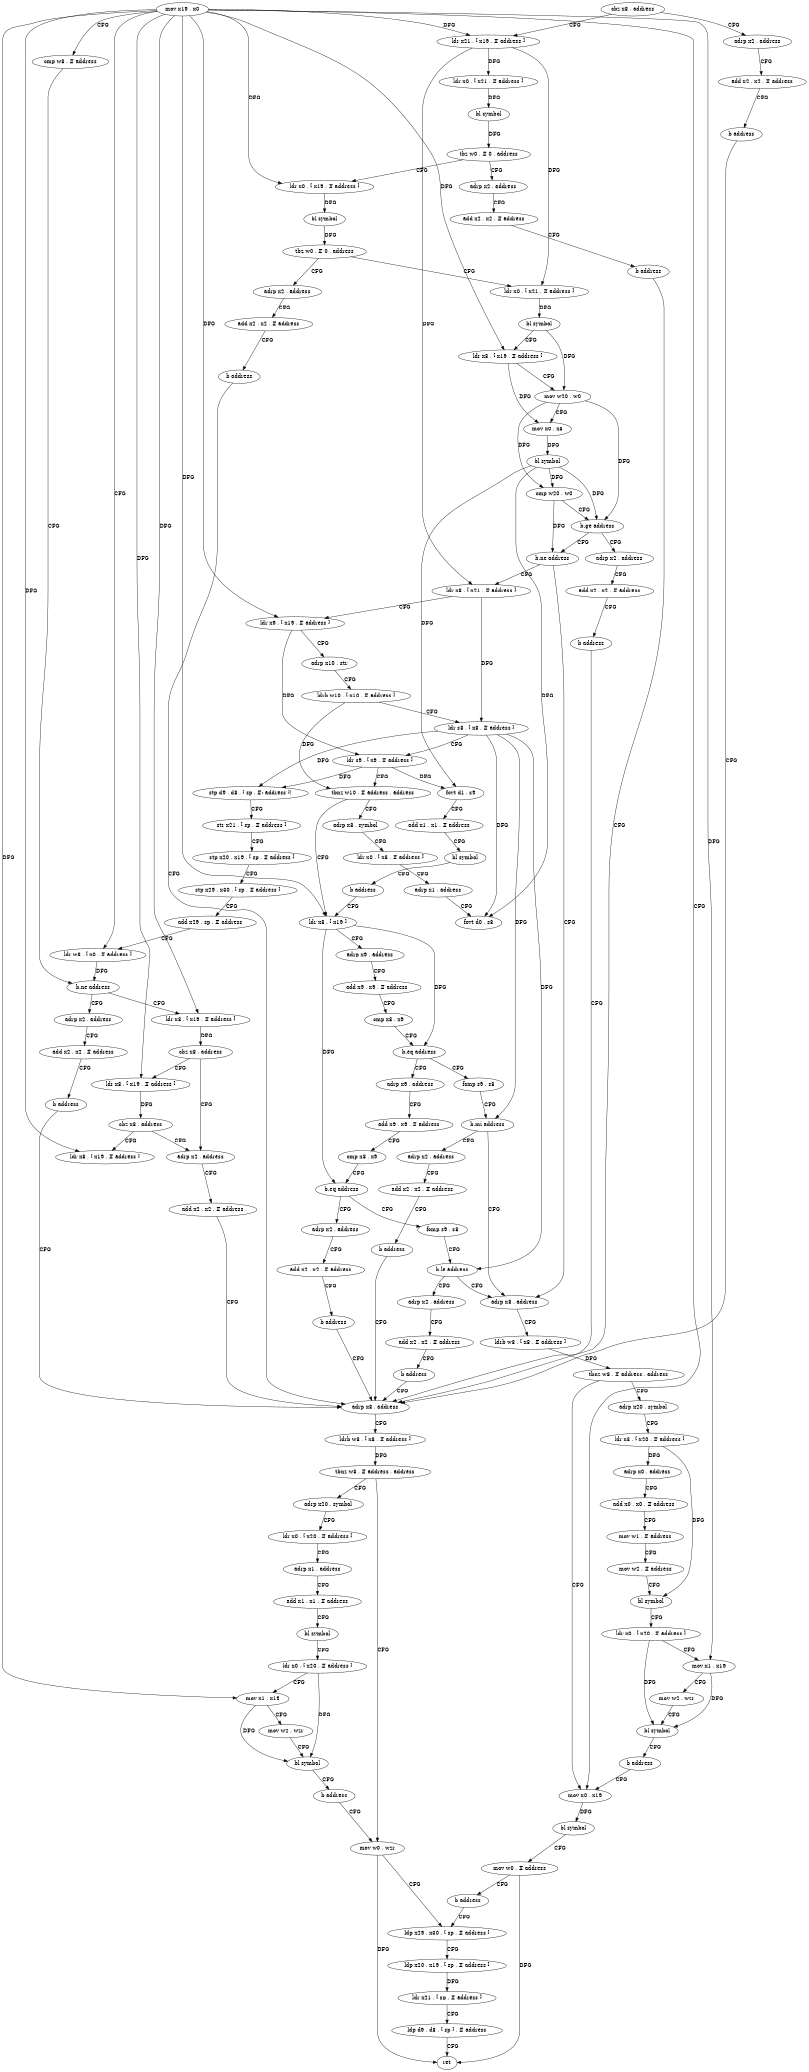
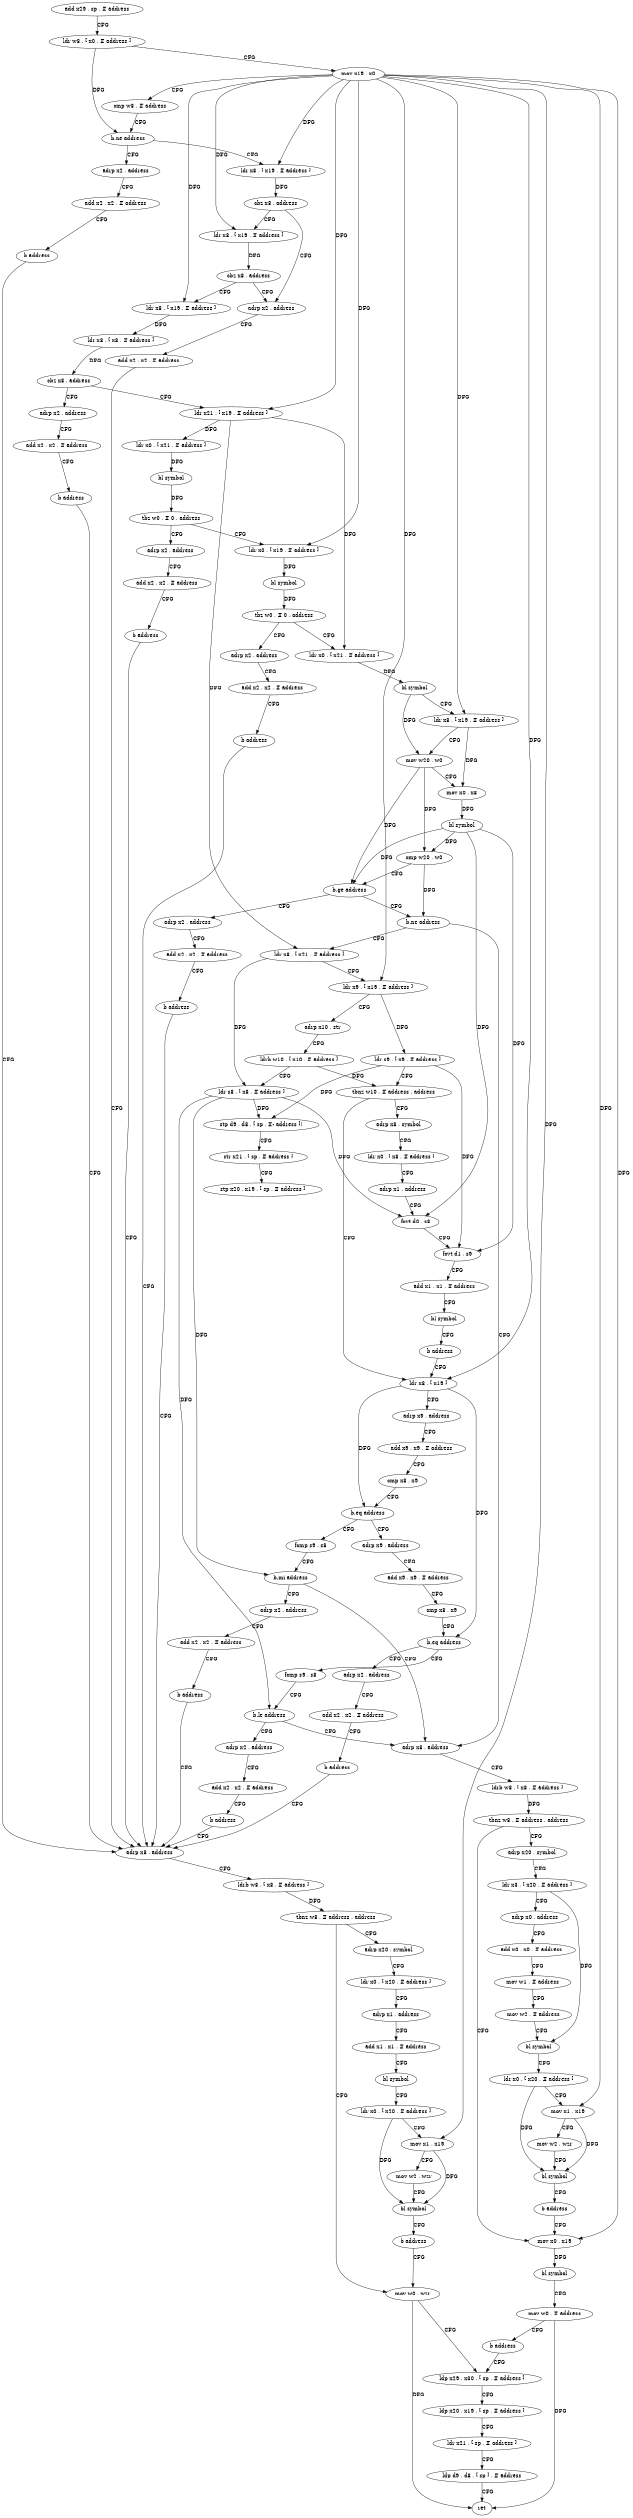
  digraph {
    n1 [label="stp d9 , d8 , [ sp , #- address ]!"]
    n2 [label="str x21 , [ sp , # address ]"]
    n3 [label="stp x20 , x19 , [ sp , # address ]"]
-   n4 [label="stp x29 , x30 , [ sp , # address ]"]
    n5 [label="add x29 , sp , # address"]
    n6 [label="ldr w8 , [ x0 , # address ]"]
    n7 [label="mov x19 , x0"]
    n8 [label="b.ne address"]
    n9 [label="cmp w8 , # address"]
    n10 [label="ldr x8 , [ x19 , # address ]"]
    n11 [label="ldr x8 , [ x19 , # address ]"]
    n12 [label="ldr x8 , [ x19 , # address ]"]
    n13 [label="mov x1 , x19"]
    n14 [label="ldr x21 , [ x19 , # address ]"]
    n15 [label="ldr x0 , [ x19 , # address ]"]
    n16 [label="ldr x8 , [ x19 , # address ]"]
    n17 [label="mov x0 , x19"]
    n18 [label="ldr x9 , [ x19 , # address ]"]
    n19 [label="ldr x8 , [ x19 ]"]
    n20 [label="mov x1 , x19"]
    n21 [label="adrp x2 , address"]
    n22 [label="cbz x8 , address"]
    n23 [label="cbz x8 , address"]
+   n24 [label="ldr x8 , [ x8 , # address ]"]
    n25 [label="bl symbol"]
    n26 [label="mov w2 , wzr"]
    n27 [label="ldr x0 , [ x21 , # address ]"]
    n28 [label="ldr x0 , [ x21 , # address ]"]
    n29 [label="ldr x8 , [ x21 , # address ]"]
    n30 [label="bl symbol"]
    n31 [label="mov w20 , w0"]
    n32 [label="mov x0 , x8"]
    n33 [label="bl symbol"]
    n34 [label="adrp x10 , str"]
    n35 [label="ldr s9 , [ x9 , # address ]"]
    n36 [label="adrp x9 , address"]
    n37 [label="b.eq address"]
    n38 [label="b.eq address"]
    n39 [label="bl symbol"]
    n40 [label="mov w2 , wzr"]
    n41 [label="add x2 , x2 , # address"]
    n42 [label="b address"]
    n43 [label="adrp x2 , address"]
    n44 [label="adrp x8 , address"]
    n45 [label="ldrb w8 , [ x8 , # address ]"]
    n46 [label="tbnz w8 , # address , address"]
    n47 [label="add x2 , x2 , # address"]
    n48 [label="adrp x20 , symbol"]
    n49 [label="mov w0 , wzr"]
    n50 [label="ldr x0 , [ x20 , # address ]"]
    n51 [label="ldp x29 , x30 , [ sp , # address ]"]
    n52 [label=ret]
    n53 [label="adrp x1 , address"]
    n54 [label="ldp x20 , x19 , [ sp , # address ]"]
    n55 [label="cbz x8 , address"]
    n56 [label="add x1 , x1 , # address"]
    n57 [label="bl symbol"]
    n58 [label="ldr x0 , [ x20 , # address ]"]
    n59 [label="b address"]
    n60 [label="ldr x21 , [ sp , # address ]"]
    n61 [label="adrp x2 , address"]
    n62 [label="add x2 , x2 , # address"]
    n63 [label="b address"]
    n64 [label="bl symbol"]
    n65 [label="bl symbol"]
    n66 [label="ldr s8 , [ x8 , # address ]"]
    n67 [label="tbz w0 , # 0 , address"]
    n68 [label="adrp x2 , address"]
    n69 [label="add x2 , x2 , # address"]
    n70 [label="tbz w0 , # 0 , address"]
    n71 [label="b address"]
    n72 [label="adrp x2 , address"]
    n73 [label="add x2 , x2 , # address"]
    n74 [label="b address"]
    n75 [label="cmp w20 , w0"]
    n76 [label="b.ge address"]
    n77 [label="bl symbol"]
    n78 [label="b.ne address"]
    n79 [label="adrp x2 , address"]
    n80 [label="fcvt d0 , s8"]
    n81 [label="fcvt d1 , s9"]
    n82 [label="add x1 , x1 , # address"]
    n83 [label="adrp x8 , address"]
    n84 [label="add x2 , x2 , # address"]
    n85 [label="ldrb w8 , [ x8 , # address ]"]
    n86 [label="b address"]
    n87 [label="tbnz w8 , # address , address"]
    n88 [label="b.mi address"]
    n89 [label="b.le address"]
    n90 [label="adrp x20 , symbol"]
    n91 [label="ldr x3 , [ x20 , # address ]"]
    n92 [label="adrp x0 , address"]
    n93 [label="bl symbol"]
    n94 [label="mov w0 , # address"]
    n95 [label="ldrb w10 , [ x10 , # address ]"]
    n96 [label="tbnz w10 , # address , address"]
    n97 [label="adrp x8 , symbol"]
    n98 [label="adrp x2 , address"]
    n99 [label="adrp x2 , address"]
    n100 [label="ldr x0 , [ x8 , # address ]"]
    n101 [label="adrp x1 , address"]
    n102 [label="add x9 , x9 , # address"]
    n103 [label="fcmp s9 , s8"]
    n104 [label="adrp x9 , address"]
    n105 [label="fcmp s9 , s8"]
    n106 [label="adrp x2 , address"]
    n107 [label="add x0 , x0 , # address"]
    n108 [label="ldr x0 , [ x20 , # address ]"]
    n109 [label="mov w1 , # address"]
    n110 [label="mov w2 , # address"]
    n111 [label="b address"]
    n112 [label="b address"]
    n113 [label="bl symbol"]
    n114 [label="b address"]
    n115 [label="cmp x8 , x9"]
    n116 [label="add x9 , x9 , # address"]
    n117 [label="cmp x8 , x9"]
    n118 [label="ldp d9 , d8 , [ sp ] , # address"]
    n119 [label="add x2 , x2 , # address"]
    n120 [label="b address"]
    n121 [label="add x2 , x2 , # address"]
    n122 [label="b address"]
    n123 [label="add x2 , x2 , # address"]
    n124 [label="b address"]
    n1 -> n2 [label=CFG]
    n2 -> n3 [label=CFG]
-   n3 -> n4 [label=CFG]
-   n4 -> n5 [label=CFG]
    n5 -> n6 [label=CFG]
-   n7 -> n6 [label=CFG]
+   n6 -> n7 [label=CFG]
    n6 -> n8 [label=DFG]
    n7 -> n9 [label=CFG]
    n7 -> n10 [label=DFG]
    n7 -> n11 [label=DFG]
    n7 -> n12 [label=DFG]
    n7 -> n13 [label=DFG]
    n7 -> n14 [label=DFG]
    n7 -> n15 [label=DFG]
    n7 -> n16 [label=DFG]
-   n7 -> n17 [label=CFG]
+   n7 -> n17 [label=DFG]
    n7 -> n18 [label=DFG]
    n7 -> n19 [label=DFG]
    n7 -> n20 [label=DFG]
    n8 -> n10 [label=CFG]
    n8 -> n21 [label=CFG]
    n9 -> n8 [label=CFG]
    n10 -> n22 [label=DFG]
    n11 -> n23 [label=DFG]
+   n12 -> n24 [label=DFG]
    n13 -> n25 [label=DFG]
    n13 -> n26 [label=CFG]
    n14 -> n27 [label=DFG]
    n14 -> n28 [label=DFG]
    n14 -> n29 [label=DFG]
    n15 -> n30 [label=DFG]
    n16 -> n31 [label=CFG]
    n16 -> n32 [label=DFG]
    n17 -> n33 [label=DFG]
    n18 -> n34 [label=CFG]
    n18 -> n35 [label=DFG]
    n19 -> n36 [label=CFG]
    n19 -> n37 [label=DFG]
    n19 -> n38 [label=DFG]
    n20 -> n39 [label=DFG]
    n20 -> n40 [label=CFG]
    n21 -> n41 [label=CFG]
    n22 -> n11 [label=CFG]
    n22 -> n43 [label=CFG]
    n23 -> n12 [label=CFG]
    n23 -> n43 [label=CFG]
+   n24 -> n55 [label=DFG]
    n25 -> n59 [label=CFG]
    n26 -> n25 [label=CFG]
    n27 -> n64 [label=DFG]
    n28 -> n65 [label=DFG]
    n29 -> n18 [label=CFG]
    n29 -> n66 [label=DFG]
    n30 -> n70 [label=DFG]
    n31 -> n32 [label=CFG]
    n31 -> n75 [label=DFG]
    n31 -> n76 [label=DFG]
    n32 -> n77 [label=DFG]
    n33 -> n94 [label=CFG]
    n34 -> n95 [label=CFG]
    n35 -> n1 [label=DFG]
    n35 -> n81 [label=DFG]
    n35 -> n96 [label=CFG]
    n36 -> n102 [label=CFG]
    n37 -> n103 [label=CFG]
    n37 -> n104 [label=CFG]
    n38 -> n105 [label=CFG]
    n38 -> n106 [label=CFG]
    n39 -> n111 [label=CFG]
    n40 -> n39 [label=CFG]
    n41 -> n42 [label=CFG]
    n42 -> n44 [label=CFG]
    n43 -> n47 [label=CFG]
    n44 -> n45 [label=CFG]
    n45 -> n46 [label=DFG]
    n46 -> n48 [label=CFG]
    n46 -> n49 [label=CFG]
    n47 -> n44 [label=CFG]
    n48 -> n50 [label=CFG]
    n49 -> n51 [label=CFG]
    n49 -> n52 [label=DFG]
    n50 -> n53 [label=CFG]
    n51 -> n54 [label=CFG]
    n53 -> n56 [label=CFG]
-   n54 -> n60 [label=DFG]
+   n54 -> n60 [label=CFG]
    n55 -> n14 [label=CFG]
    n55 -> n61 [label=CFG]
    n56 -> n57 [label=CFG]
    n57 -> n58 [label=CFG]
    n58 -> n13 [label=CFG]
    n58 -> n25 [label=DFG]
    n59 -> n49 [label=CFG]
    n60 -> n118 [label=CFG]
    n61 -> n62 [label=CFG]
    n62 -> n63 [label=CFG]
    n63 -> n44 [label=CFG]
    n64 -> n67 [label=DFG]
    n65 -> n16 [label=CFG]
    n65 -> n31 [label=DFG]
    n66 -> n1 [label=DFG]
-   n66 -> n35 [label=CFG]
    n66 -> n80 [label=DFG]
    n66 -> n88 [label=DFG]
    n66 -> n89 [label=DFG]
    n67 -> n15 [label=CFG]
    n67 -> n68 [label=CFG]
    n68 -> n69 [label=CFG]
    n69 -> n71 [label=CFG]
    n70 -> n28 [label=CFG]
    n70 -> n72 [label=CFG]
    n71 -> n44 [label=CFG]
    n72 -> n73 [label=CFG]
    n73 -> n74 [label=CFG]
    n74 -> n44 [label=CFG]
    n75 -> n76 [label=CFG]
    n75 -> n78 [label=DFG]
    n76 -> n78 [label=CFG]
    n76 -> n79 [label=CFG]
    n77 -> n75 [label=DFG]
    n77 -> n76 [label=DFG]
    n77 -> n80 [label=DFG]
    n77 -> n81 [label=DFG]
    n78 -> n29 [label=CFG]
    n78 -> n83 [label=CFG]
    n79 -> n84 [label=CFG]
+   n80 -> n81 [label=CFG]
    n81 -> n82 [label=CFG]
    n82 -> n113 [label=CFG]
    n83 -> n85 [label=CFG]
    n84 -> n86 [label=CFG]
    n85 -> n87 [label=DFG]
    n86 -> n44 [label=CFG]
    n87 -> n17 [label=CFG]
    n87 -> n90 [label=CFG]
    n88 -> n83 [label=CFG]
    n88 -> n98 [label=CFG]
    n89 -> n83 [label=CFG]
    n89 -> n99 [label=CFG]
    n90 -> n91 [label=CFG]
-   n91 -> n92 [label=DFG]
+   n91 -> n92 [label=CFG]
    n91 -> n93 [label=DFG]
    n92 -> n107 [label=CFG]
    n93 -> n108 [label=CFG]
    n94 -> n52 [label=DFG]
    n94 -> n112 [label=CFG]
    n95 -> n66 [label=CFG]
    n95 -> n96 [label=DFG]
    n96 -> n19 [label=CFG]
    n96 -> n97 [label=CFG]
    n97 -> n100 [label=CFG]
    n98 -> n119 [label=CFG]
    n99 -> n123 [label=CFG]
    n100 -> n101 [label=CFG]
    n101 -> n80 [label=CFG]
    n102 -> n115 [label=CFG]
    n103 -> n88 [label=CFG]
    n104 -> n116 [label=CFG]
    n105 -> n89 [label=CFG]
    n106 -> n121 [label=CFG]
    n107 -> n109 [label=CFG]
    n108 -> n20 [label=CFG]
    n108 -> n39 [label=DFG]
    n109 -> n110 [label=CFG]
    n110 -> n93 [label=CFG]
    n111 -> n17 [label=CFG]
    n112 -> n51 [label=CFG]
    n113 -> n114 [label=CFG]
    n114 -> n19 [label=CFG]
    n115 -> n37 [label=CFG]
    n116 -> n117 [label=CFG]
    n117 -> n38 [label=CFG]
    n118 -> n52 [label=CFG]
    n119 -> n120 [label=CFG]
    n120 -> n44 [label=CFG]
    n121 -> n122 [label=CFG]
    n122 -> n44 [label=CFG]
    n123 -> n124 [label=CFG]
    n124 -> n44 [label=CFG]
  }
